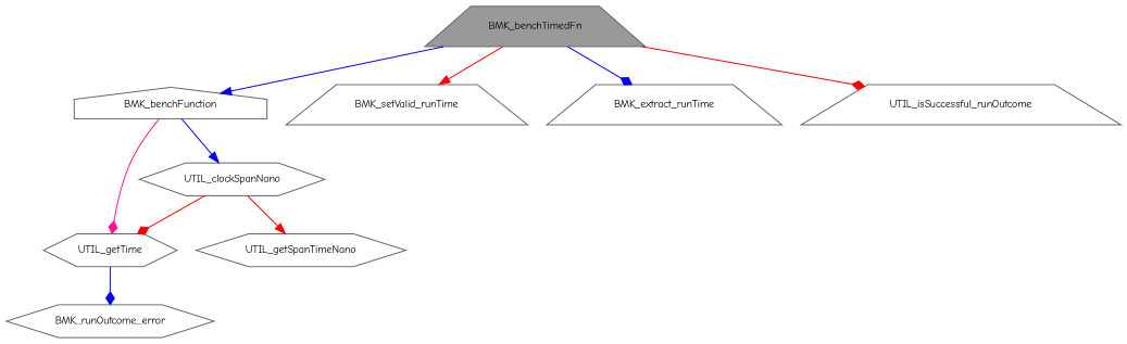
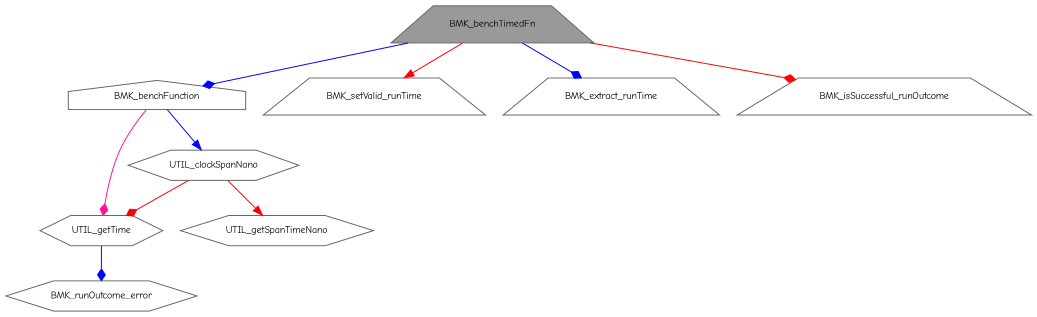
  digraph {
    fontname="Comic Neue"
    rankdir=TB
    node [color=grey40 fillcolor=white fontname="Comic Neue" fontsize=10 shape=trapezium style=filled]
    edge [arrowhead=diamond color=blue fontname="Comic Neue" fontsize=10 labelfontname=Helvetica labelfontsize=10 style=solid]
    n1 [color=gray40 fillcolor=grey60 fontcolor=black height=0.2 label=BMK_benchTimedFn width=0.4]
    n2 [height=0.2 label=BMK_benchFunction shape=house width=0.4]
    n3 [height=0.2 label=BMK_setValid_runTime width=0.4]
    n4 [height=0.2 label=BMK_extract_runTime width=0.4]
-   n5 [height=0.2 label=UTIL_isSuccessful_runOutcome width=0.4]
+   n5 [height=0.2 label=BMK_isSuccessful_runOutcome width=0.4]
    n6 [height=0.2 label=UTIL_clockSpanNano shape=hexagon width=0.4]
    n7 [height=0.2 label=UTIL_getTime shape=hexagon width=0.4]
    n8 [height=0.2 label=BMK_runOutcome_error shape=hexagon width=0.4]
    n9 [height=0.2 label=UTIL_getSpanTimeNano shape=hexagon width=0.4]
-   n1 -> n2 [arrowhead=normal]
+   n1 -> n2
    n1 -> n3 [arrowhead=normal color=red]
    n1 -> n4
    n1 -> n5 [color=red]
    n2 -> n6 [arrowhead=normal]
    n2 -> n7 [color=deeppink]
    n6 -> n7 [color=red]
    n6 -> n9 [arrowhead=normal color=red]
    n7 -> n8
  }
